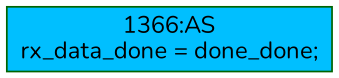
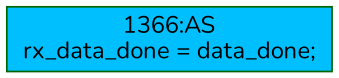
  strict digraph {
    rankdir=LR
    fontname=Nunito
-   n1 [ast="<pyverilog.vparser.ast.Assign object at 0x7f0647e57a50>" def_var="['rx_data_done']" fillcolor=deepskyblue label="1366:AS\nrx_data_done = done_done;" statements="[]" style=filled typ=Assign use_var="['data_done']" color=darkgreen shape=box fontname=Nunito]
+   n1 [ast="<pyverilog.vparser.ast.Assign object at 0x7f0647e57a50>" def_var="['rx_data_done']" fillcolor=deepskyblue label="1366:AS\nrx_data_done = data_done;" statements="[]" style=filled typ=Assign use_var="['data_done']" color=darkgreen shape=box fontname=Nunito]
  }
